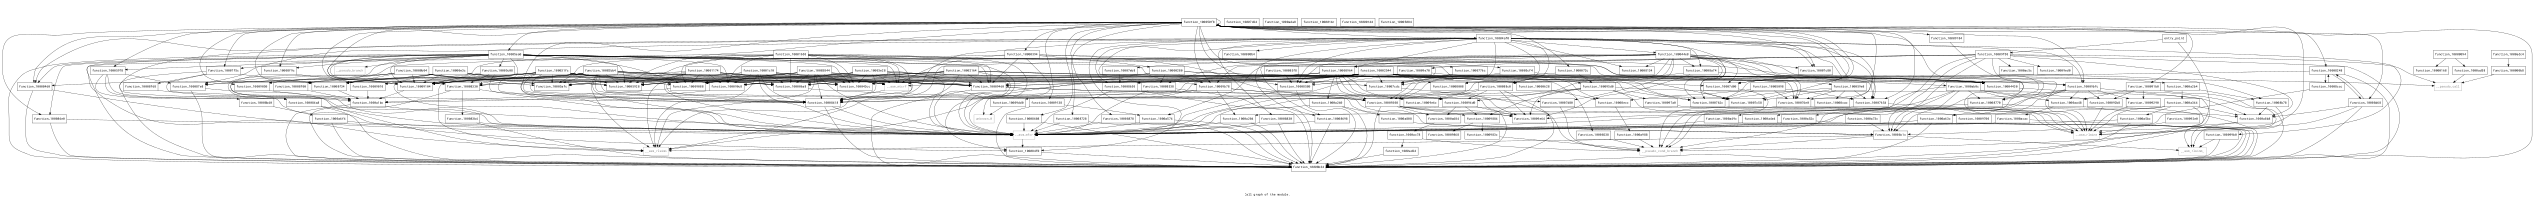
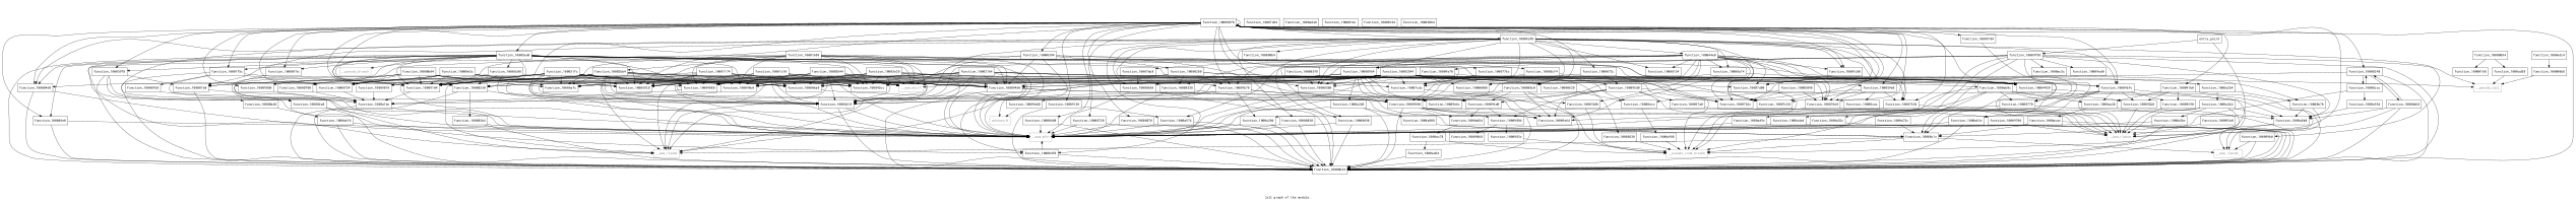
  digraph {
    fontname="Roboto Mono"
    label="Call graph of the module."
    node [fontname="Roboto Mono" shape=record]
    edge [fontname="Roboto Mono"]
    n1 [label="{function_10005978}"]
    n2 [label="{function_10008b40}"]
    n3 [label="{function_100087e8}"]
    n4 [label="{function_100084a8}"]
    n5 [label="{function_100084f0}"]
    n6 [label="{function_1000a6f4}"]
    n7 [label="{function_10008b34}"]
    n8 [color=gray50 fontcolor=gray50 label="{__asm_mfcr}"]
    n9 [label="{function_10007cdc}"]
    n10 [color=gray50 fontcolor=gray50 label="{__pseudo_cond_branch}"]
    n11 [label="{function_10005928}"]
    n12 [label="{function_100059e8}"]
    n13 [label="{function_100076e0}"]
    n14 [label="{function_10008cac}"]
    n15 [label="{function_10007c58}"]
    n16 [label="{function_1000762c}"]
    n17 [label="{function_10007654}"]
    n18 [color=gray50 fontcolor=gray50 label="{__asm_rlwinm}"]
    n19 [label="{function_10009184}"]
    n20 [label="{function_10008c1c}"]
    n21 [color=gray50 fontcolor=gray50 label="{__asm_rlwinm_}"]
    n22 [color=gray50 fontcolor=gray50 label="{__asm_rlwimi}"]
    n23 [label="{function_10007d00}"]
    n24 [label="{function_10007d24}"]
    n25 [label="{function_10008964}"]
    n26 [label="{function_10008330}"]
    n27 [label="{function_10008418}"]
    n28 [label="{function_10008580}"]
    n29 [label="{function_10009308}"]
    n30 [label="{function_10009460}"]
    n31 [label="{function_100094d0}"]
    n32 [label="{function_10009e64}"]
    n33 [label="{function_1000a240}"]
    n34 [label="{function_100083b4}"]
    n35 [label="{function_10009700}"]
    n36 [label="{function_10009884}"]
    n37 [label="{function_1000a684}"]
    n38 [label="{function_1000a808}"]
    n39 [label="{function_100086e0}"]
    n40 [label="{function_10009010}"]
    n41 [label="{function_1000a1bc}"]
    n42 [label="{function_10005afc}"]
    n43 [label="{function_10008728}"]
    n44 [label="{function_10008a74}"]
    n45 [label="{function_10009e6c}"]
    n46 [label="{function_1000a2b4}"]
    n47 [label="{function_10008b78}"]
    n48 [label="{function_1000a344}"]
    n49 [label="{function_10007d80}"]
    n50 [label="{function_10007eb8}"]
    n51 [label="{function_10008650}"]
    n52 [label="{function_10007f5c}"]
    n53 [label="{function_10009104}"]
    n54 [label="{function_10008f34}"]
    n55 [label="{function_10008f68}"]
    n56 [label="{function_10008008}"]
    n57 [label="{function_100080b4}"]
    n58 [label="{function_10008770}"]
    n59 [label="{function_10009050}"]
    n60 [label="{function_10005c08}"]
    n61 [label="{function_10008830}"]
    n62 [label="{function_1000776c}"]
    n63 [label="{function_1000a8b8}"]
    n64 [label="{function_10008134}"]
    n65 [label="{function_10008248}"]
    n66 [label="{function_10008ccc}"]
    n67 [label="{function_10008d68}"]
+   n68 [label="{function_1000a954}"]
    n69 [label="{function_10005cf4}"]
    n70 [label="{function_100095d0}"]
    n71 [label="{function_100097a0}"]
    n72 [label="{function_10005ea0}"]
    n73 [label="{function_10008460}"]
    n74 [label="{function_10009088}"]
    n75 [label="{function_100090c8}"]
    n76 [label="{function_10008f9c}"]
    n77 [label="{function_10009b78}"]
    n78 [color=gray50 fontcolor=gray50 label="{__asm_mtcrf}"]
    n79 [color=gray50 fontcolor=gray50 label="{__pseudo_branch}"]
    n80 [label="{function_100043cc}"]
    n81 [label="{function_10004430}"]
    n82 [label="{function_10009dd0}"]
    n83 [label="{function_1000a204}"]
    n84 [color=gray50 fontcolor=gray50 label="{unknown_0}"]
    n85 [label="{function_10008ecc}"]
    n86 [label="{function_1000a988}"]
    n87 [label="{function_10008f00}"]
    n88 [label="{function_10008538}"]
    n89 [label="{function_10008878}"]
    n90 [label="{function_100088c0}"]
    n91 [label="{function_100085f8}"]
    n92 [label="{function_10009138}"]
    n93 [label="{function_1000a574}"]
    n94 [label="{function_100092b8}"]
    n95 [label="{function_10007c80}"]
    n96 [label="{function_10008698}"]
    n97 [label="{function_10008608}"]
    n98 [label="{function_100091b0}"]
    n99 [label="{function_10009290}"]
    n100 [label="{function_1000aa48}"]
    n101 [label="{function_1000acac}"]
    n102 [label="{function_1000a63c}"]
    n103 [label="{function_100092e0}"]
    n104 [label="{function_1000983c}"]
    n105 [label="{function_10009868}"]
    n106 [label="{function_1000ac78}"]
    n107 [label="{function_100099b0}"]
    n108 [label="{function_10009bfc}"]
    n109 [label="{function_10009e70}"]
    n110 [label="{function_1000ab0c}"]
    n111 [label="{function_10009ed0}"]
    n112 [label="{function_10009f50}"]
    n113 [label="{function_1000a49c}"]
    n114 [label="{function_1000a4e4}"]
    n115 [label="{function_1000a52c}"]
    n116 [label="{function_1000ac5c}"]
    n117 [color=gray50 fontcolor=gray50 label="{__pseudo_call}"]
    n118 [label="{function_1000a5bc}"]
    n119 [label="{function_1000ad24}"]
    n120 [label="{function_1000a73c}"]
    n121 [label="{function_1000ad58}"]
    n122 [label="{function_1000ada8}"]
    n123 [label="{function_1000adc4}"]
    n124 [label="{function_100000b8}"]
    n125 [label="{function_10000094}"]
    n126 [label="{function_10000168}"]
    n127 [label="{function_1000014c}"]
    n128 [label="{function_100001d4}"]
    n129 [label="{entry_point}"]
    n130 [label="{function_10000238}"]
    n131 [label="{function_10000280}"]
    n132 [label="{function_10000394}"]
    n133 [label="{function_10000628}"]
    n134 [label="{function_100006a8}"]
    n135 [label="{function_1000072c}"]
    n136 [label="{function_10000b04}"]
    n137 [label="{function_10000e3c}"]
    n138 [label="{function_10001174}"]
    n139 [label="{function_10001650}"]
    n140 [label="{function_10001c10}"]
    n141 [label="{function_10002164}"]
    n142 [label="{function_10002544}"]
    n143 [label="{function_10002bb4}"]
    n144 [label="{function_100031fc}"]
    n145 [label="{function_10003844}"]
    n146 [label="{function_10003e28}"]
    n147 [label="{function_100044e8}"]
    n148 [label="{function_10004af0}"]
    n149 [label="{function_10005084}"]
    n150 [label="{function_10005098}"]
    n151 [label="{function_100050f8}"]
    n1 -> n2
    n1 -> n3
    n1 -> n4
    n1 -> n5
    n2 -> n6
    n3 -> n7
    n3 -> n8
    n4 -> n7
    n4 -> n8
    n5 -> n7
-   n8 -> n5
+   n5 -> n8
    n6 -> n7
    n6 -> n8
    n9 -> n10
    n12 -> n13
    n12 -> n14
    n12 -> n15
    n12 -> n16
    n12 -> n17
    n13 -> n10
    n13 -> n18
-   n15 -> n10
+   n135 -> n10
    n17 -> n10
    n17 -> n18
    n19 -> n20
    n20 -> n10
    n20 -> n21
    n20 -> n22
    n23 -> n10
    n25 -> n7
    n25 -> n26
    n25 -> n27
    n25 -> n28
    n25 -> n29
    n25 -> n30
    n25 -> n31
    n25 -> n32
    n25 -> n33
    n26 -> n7
    n26 -> n8
    n26 -> n34
    n27 -> n7
    n27 -> n8
-   n28 -> n7
+   n28 -> n45
    n28 -> n8
    n29 -> n7
    n29 -> n18
    n29 -> n32
    n29 -> n35
    n29 -> n36
    n29 -> n37
    n30 -> n7
    n30 -> n20
    n30 -> n29
-   n31 -> n32
    n31 -> n36
    n31 -> n37
    n33 -> n7
    n33 -> n8
    n33 -> n38
    n34 -> n7
    n34 -> n8
+   n35 -> n18
    n36 -> n104
    n36 -> n105
    n37 -> n106
    n38 -> n20
    n39 -> n7
    n39 -> n8
    n40 -> n41
    n41 -> n7
    n41 -> n8
    n43 -> n7
    n43 -> n8
    n44 -> n32
    n44 -> n45
    n44 -> n46
    n46 -> n47
    n46 -> n48
    n47 -> n21
    n47 -> n63
    n48 -> n7
    n48 -> n8
    n48 -> n18
    n48 -> n63
    n48 -> n118
    n49 -> n10
    n50 -> n51
    n51 -> n7
    n51 -> n8
    n52 -> n7
    n52 -> n27
-   n76 -> n53
+   n52 -> n53
    n52 -> n54
    n52 -> n55
    n53 -> n41
    n54 -> n41
    n55 -> n41
    n58 -> n7
    n58 -> n8
    n59 -> n41
    n60 -> n23
    n60 -> n26
    n60 -> n27
    n60 -> n53
    n60 -> n54
    n61 -> n7
    n61 -> n8
    n62 -> n9
    n62 -> n29
    n63 -> n10
    n63 -> n21
    n65 -> n7
    n65 -> n8
    n65 -> n66
    n65 -> n67
    n66 -> n20
    n66 -> n65
+   n66 -> n68
    n67 -> n7
    n67 -> n18
    n67 -> n63
    n67 -> n65
+   n68 -> n63
    n69 -> n9
    n69 -> n15
    n69 -> n29
    n69 -> n70
    n70 -> n18
    n70 -> n29
    n70 -> n31
    n70 -> n32
    n70 -> n36
    n70 -> n63
    n70 -> n71
    n71 -> n18
    n72 -> n1
    n72 -> n3
    n72 -> n7
    n72 -> n8
    n72 -> n11
    n72 -> n18
    n72 -> n22
    n72 -> n26
    n72 -> n27
    n72 -> n30
    n72 -> n39
    n72 -> n40
    n72 -> n47
    n72 -> n52
    n72 -> n53
    n72 -> n60
    n72 -> n69
    n72 -> n73
    n72 -> n74
    n72 -> n75
    n72 -> n76
    n72 -> n77
    n72 -> n78
    n72 -> n79
    n72 -> n80
    n72 -> n81
    n73 -> n7
    n73 -> n8
    n74 -> n41
    n75 -> n41
    n76 -> n41
    n77 -> n32
    n77 -> n45
    n77 -> n82
    n77 -> n83
    n77 -> n84
    n81 -> n21
    n82 -> n84
    n83 -> n7
    n83 -> n8
    n85 -> n86
    n86 -> n10
    n87 -> n41
    n88 -> n7
    n88 -> n8
    n89 -> n7
    n89 -> n8
    n90 -> n7
    n90 -> n27
    n90 -> n31
    n90 -> n32
    n90 -> n45
    n91 -> n28
    n92 -> n7
    n92 -> n93
    n93 -> n7
    n93 -> n8
    n94 -> n18
    n96 -> n7
    n96 -> n8
    n97 -> n7
    n97 -> n8
    n98 -> n7
    n98 -> n94
    n98 -> n99
    n98 -> n100
    n99 -> n18
    n100 -> n63
    n100 -> n101
    n101 -> n7
    n101 -> n8
    n102 -> n7
    n102 -> n8
    n103 -> n18
    n104 -> n10
    n106 -> n10
    n106 -> n119
    n107 -> n7
    n107 -> n21
    n108 -> n7
    n108 -> n8
    n108 -> n18
    n108 -> n58
    n108 -> n94
    n108 -> n99
    n108 -> n100
    n108 -> n102
    n109 -> n26
    n109 -> n28
    n109 -> n110
    n110 -> n10
-   n110 -> n20
+   n101 -> n20
    n110 -> n32
    n110 -> n58
    n110 -> n83
    n110 -> n94
    n110 -> n100
    n112 -> n7
    n112 -> n20
    n112 -> n63
    n112 -> n77
    n112 -> n93
    n112 -> n109
    n112 -> n111
    n112 -> n113
    n112 -> n114
    n112 -> n115
    n112 -> n116
    n112 -> n117
    n113 -> n7
    n113 -> n8
    n114 -> n7
    n114 -> n8
    n115 -> n7
    n115 -> n8
    n118 -> n7
    n118 -> n8
    n119 -> n7
    n120 -> n20
    n121 -> n117
    n123 -> n124
    n124 -> n117
    n125 -> n121
    n125 -> n126
    n129 -> n18
    n129 -> n112
    n130 -> n10
    n131 -> n5
    n131 -> n73
    n131 -> n77
    n131 -> n88
    n131 -> n108
    n131 -> n117
    n132 -> n7
    n132 -> n8
    n132 -> n9
    n132 -> n30
    n132 -> n31
    n132 -> n78
    n132 -> n131
    n133 -> n85
    n134 -> n49
    n135 -> n30
    n135 -> n70
    n136 -> n8
    n136 -> n11
    n136 -> n30
    n136 -> n42
    n136 -> n53
    n136 -> n54
    n136 -> n59
    n136 -> n87
    n136 -> n134
    n137 -> n8
    n137 -> n11
    n137 -> n30
    n137 -> n42
    n137 -> n53
    n137 -> n54
    n137 -> n59
    n137 -> n87
    n137 -> n134
    n138 -> n8
    n138 -> n11
    n138 -> n22
    n138 -> n27
    n138 -> n30
    n138 -> n42
    n138 -> n53
    n138 -> n74
    n138 -> n75
    n138 -> n78
    n138 -> n80
    n138 -> n81
    n138 -> n134
    n139 -> n8
    n139 -> n9
    n139 -> n11
    n139 -> n22
    n139 -> n27
    n139 -> n30
    n139 -> n42
    n139 -> n53
    n139 -> n74
    n139 -> n75
    n139 -> n78
    n139 -> n80
    n139 -> n81
-   n139 -> n134
+   n139 -> n143
    n140 -> n8
+   n140 -> n11
    n140 -> n22
    n140 -> n27
    n140 -> n30
    n140 -> n42
    n140 -> n53
    n140 -> n74
    n140 -> n75
    n140 -> n78
    n140 -> n80
    n140 -> n81
    n140 -> n134
    n141 -> n8
    n141 -> n9
    n141 -> n11
    n141 -> n13
    n141 -> n16
    n141 -> n22
-   n78 -> n27
+   n141 -> n27
    n141 -> n30
    n141 -> n53
    n141 -> n74
    n141 -> n75
    n141 -> n78
    n141 -> n80
+   n141 -> n81
    n141 -> n134
    n142 -> n8
    n142 -> n9
    n142 -> n11
    n142 -> n12
    n142 -> n13
    n142 -> n15
    n142 -> n16
    n142 -> n17
    n142 -> n22
    n142 -> n27
    n142 -> n28
    n142 -> n30
    n142 -> n51
    n142 -> n53
    n142 -> n56
    n142 -> n74
    n142 -> n75
    n142 -> n78
    n142 -> n80
    n142 -> n81
    n142 -> n85
    n142 -> n130
    n142 -> n134
    n143 -> n3
    n143 -> n8
    n143 -> n11
    n143 -> n22
    n143 -> n26
    n143 -> n27
    n143 -> n29
    n143 -> n30
    n143 -> n40
    n143 -> n42
    n143 -> n53
    n143 -> n54
    n143 -> n74
    n143 -> n75
    n143 -> n78
    n143 -> n80
    n143 -> n81
    n143 -> n134
    n144 -> n3
    n144 -> n8
    n144 -> n11
    n144 -> n22
-   n144 -> n26
    n144 -> n27
    n144 -> n29
    n144 -> n30
    n144 -> n40
    n144 -> n42
    n144 -> n53
    n144 -> n54
    n144 -> n74
    n144 -> n75
    n144 -> n78
    n144 -> n80
    n144 -> n81
    n144 -> n134
    n145 -> n8
    n145 -> n11
    n145 -> n22
    n145 -> n27
    n145 -> n30
    n145 -> n42
    n145 -> n53
    n145 -> n74
+   n145 -> n75
    n145 -> n78
    n145 -> n80
    n145 -> n81
    n145 -> n133
    n145 -> n134
    n146 -> n8
    n146 -> n11
    n146 -> n22
    n146 -> n27
    n146 -> n30
    n146 -> n53
    n146 -> n74
    n146 -> n75
    n146 -> n78
    n146 -> n80
    n146 -> n81
    n146 -> n133
    n146 -> n134
    n147 -> n13
    n147 -> n15
    n147 -> n16
    n147 -> n17
    n147 -> n20
    n147 -> n23
    n147 -> n25
    n147 -> n27
    n147 -> n28
    n147 -> n44
    n147 -> n49
    n147 -> n50
    n147 -> n56
    n147 -> n64
    n147 -> n88
    n147 -> n90
    n147 -> n95
    n147 -> n96
    n147 -> n108
    n148 -> n3
    n148 -> n4
    n148 -> n5
-   n148 -> n14
+   n148 -> n13
    n148 -> n16
    n148 -> n17
    n148 -> n23
    n148 -> n25
    n148 -> n27
    n148 -> n28
    n148 -> n29
    n148 -> n44
    n148 -> n51
    n148 -> n56
    n148 -> n57
    n148 -> n61
    n148 -> n64
    n148 -> n73
    n148 -> n88
    n148 -> n90
    n148 -> n95
    n148 -> n96
    n148 -> n107
    n148 -> n108
    n148 -> n147
    n150 -> n13
    n150 -> n16
-   n150 -> n17
    n150 -> n85
    n151 -> n1
    n151 -> n7
    n151 -> n11
-   n151 -> n67
+   n151 -> n12
    n151 -> n13
    n151 -> n15
    n151 -> n16
    n151 -> n17
    n151 -> n18
    n151 -> n19
    n151 -> n23
    n151 -> n26
    n151 -> n27
    n151 -> n28
    n151 -> n39
    n151 -> n43
    n151 -> n52
    n151 -> n53
    n151 -> n54
    n151 -> n58
    n151 -> n59
    n151 -> n62
    n151 -> n65
    n151 -> n72
    n151 -> n73
    n151 -> n76
    n151 -> n77
    n151 -> n89
    n151 -> n92
    n151 -> n95
    n151 -> n97
    n151 -> n98
    n151 -> n108
    n151 -> n132
    n151 -> n135
    n151 -> n148
    n151 -> n151
  }
